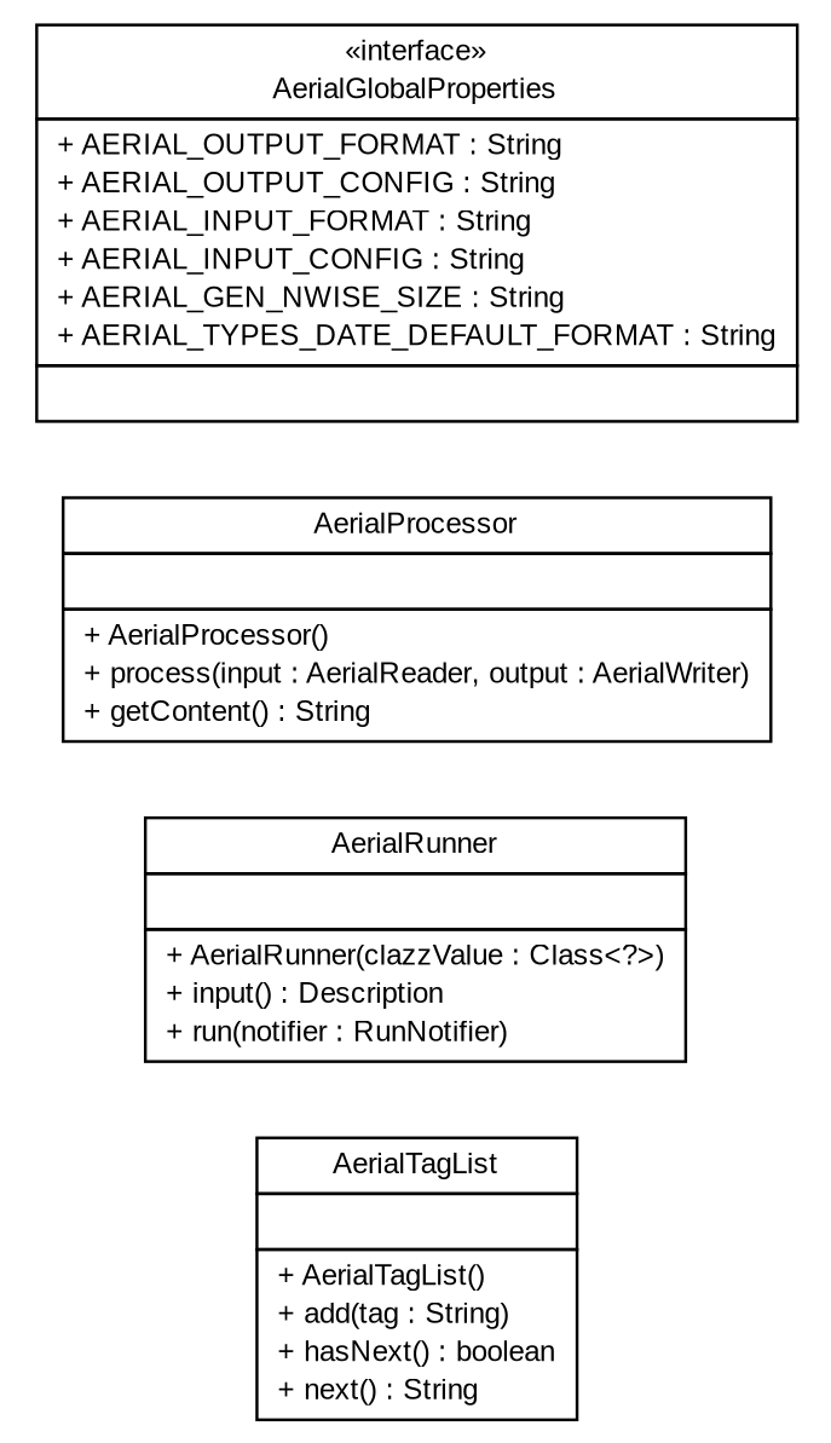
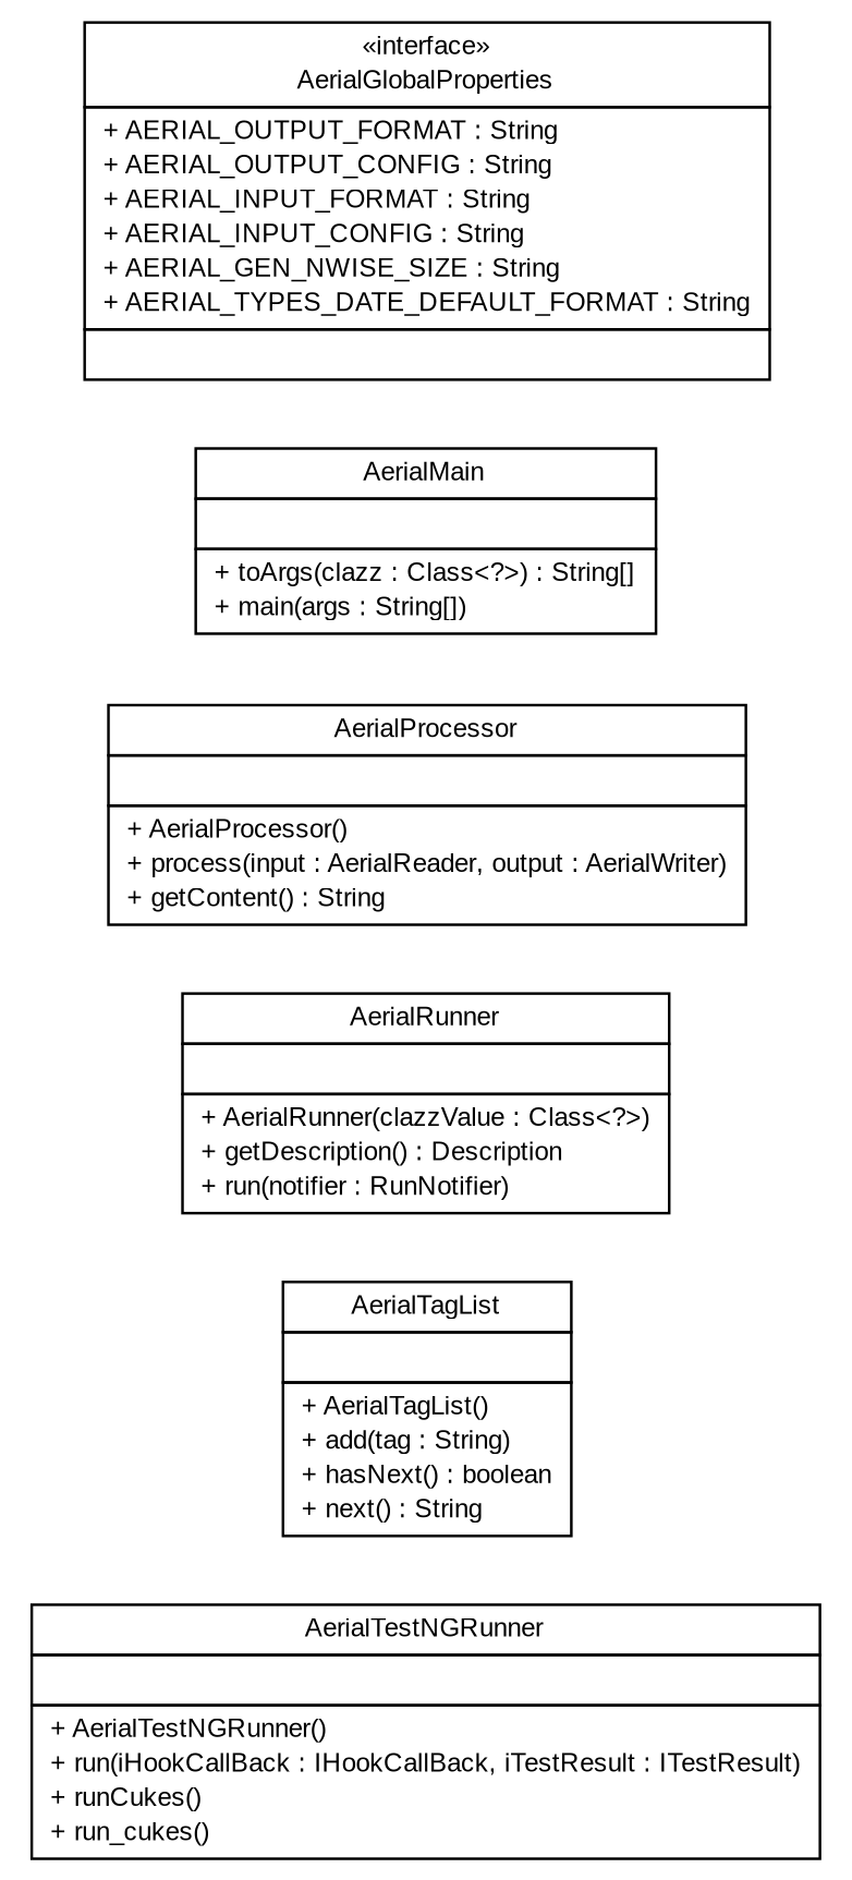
  digraph {
    nodesep=0.25
    ranksep=0.5
    rankdir=LR
    node [fontcolor=black fontname=arial fontsize=10.0 shape=plaintext]
+   n1 [label=<<table title="com.github.mkolisnyk.aerial.core.AerialTestNGRunner" border="0" cellborder="1" cellspacing="0" cellpadding="2" port="p" href="./AerialTestNGRunner.html"> 		<tr><td><table border="0" cellspacing="0" cellpadding="1"> <tr><td align="center" balign="center"> AerialTestNGRunner </td></tr> 		</table></td></tr> 		<tr><td><table border="0" cellspacing="0" cellpadding="1"> <tr><td align="left" balign="left">  </td></tr> 		</table></td></tr> 		<tr><td><table border="0" cellspacing="0" cellpadding="1"> <tr><td align="left" balign="left"> + AerialTestNGRunner() </td></tr> <tr><td align="left" balign="left"> + run(iHookCallBack : IHookCallBack, iTestResult : ITestResult) </td></tr> <tr><td align="left" balign="left"> + runCukes() </td></tr> <tr><td align="left" balign="left"> + run_cukes() </td></tr> 		</table></td></tr> 		</table>>]
    n2 [label=<<table title="com.github.mkolisnyk.aerial.core.AerialTagList" border="0" cellborder="1" cellspacing="0" cellpadding="2" port="p" href="./AerialTagList.html"> 		<tr><td><table border="0" cellspacing="0" cellpadding="1"> <tr><td align="center" balign="center"> AerialTagList </td></tr> 		</table></td></tr> 		<tr><td><table border="0" cellspacing="0" cellpadding="1"> <tr><td align="left" balign="left">  </td></tr> 		</table></td></tr> 		<tr><td><table border="0" cellspacing="0" cellpadding="1"> <tr><td align="left" balign="left"> + AerialTagList() </td></tr> <tr><td align="left" balign="left"> + add(tag : String) </td></tr> <tr><td align="left" balign="left"> + hasNext() : boolean </td></tr> <tr><td align="left" balign="left"> + next() : String </td></tr> 		</table></td></tr> 		</table>>]
-   n3 [label=<<table title="com.github.mkolisnyk.aerial.core.AerialRunner" border="0" cellborder="1" cellspacing="0" cellpadding="2" port="p" href="./AerialRunner.html"> 		<tr><td><table border="0" cellspacing="0" cellpadding="1"> <tr><td align="center" balign="center"> AerialRunner </td></tr> 		</table></td></tr> 		<tr><td><table border="0" cellspacing="0" cellpadding="1"> <tr><td align="left" balign="left">  </td></tr> 		</table></td></tr> 		<tr><td><table border="0" cellspacing="0" cellpadding="1"> <tr><td align="left" balign="left"> + AerialRunner(clazzValue : Class&lt;?&gt;) </td></tr> <tr><td align="left" balign="left"> + input() : Description </td></tr> <tr><td align="left" balign="left"> + run(notifier : RunNotifier) </td></tr> 		</table></td></tr> 		</table>>]
+   n3 [label=<<table title="com.github.mkolisnyk.aerial.core.AerialRunner" border="0" cellborder="1" cellspacing="0" cellpadding="2" port="p" href="./AerialRunner.html"> 		<tr><td><table border="0" cellspacing="0" cellpadding="1"> <tr><td align="center" balign="center"> AerialRunner </td></tr> 		</table></td></tr> 		<tr><td><table border="0" cellspacing="0" cellpadding="1"> <tr><td align="left" balign="left">  </td></tr> 		</table></td></tr> 		<tr><td><table border="0" cellspacing="0" cellpadding="1"> <tr><td align="left" balign="left"> + AerialRunner(clazzValue : Class&lt;?&gt;) </td></tr> <tr><td align="left" balign="left"> + getDescription() : Description </td></tr> <tr><td align="left" balign="left"> + run(notifier : RunNotifier) </td></tr> 		</table></td></tr> 		</table>>]
    n4 [label=<<table title="com.github.mkolisnyk.aerial.core.AerialProcessor" border="0" cellborder="1" cellspacing="0" cellpadding="2" port="p" href="./AerialProcessor.html"> 		<tr><td><table border="0" cellspacing="0" cellpadding="1"> <tr><td align="center" balign="center"> AerialProcessor </td></tr> 		</table></td></tr> 		<tr><td><table border="0" cellspacing="0" cellpadding="1"> <tr><td align="left" balign="left">  </td></tr> 		</table></td></tr> 		<tr><td><table border="0" cellspacing="0" cellpadding="1"> <tr><td align="left" balign="left"> + AerialProcessor() </td></tr> <tr><td align="left" balign="left"> + process(input : AerialReader, output : AerialWriter) </td></tr> <tr><td align="left" balign="left"> + getContent() : String </td></tr> 		</table></td></tr> 		</table>>]
+   n5 [label=<<table title="com.github.mkolisnyk.aerial.core.AerialMain" border="0" cellborder="1" cellspacing="0" cellpadding="2" port="p" href="./AerialMain.html"> 		<tr><td><table border="0" cellspacing="0" cellpadding="1"> <tr><td align="center" balign="center"> AerialMain </td></tr> 		</table></td></tr> 		<tr><td><table border="0" cellspacing="0" cellpadding="1"> <tr><td align="left" balign="left">  </td></tr> 		</table></td></tr> 		<tr><td><table border="0" cellspacing="0" cellpadding="1"> <tr><td align="left" balign="left"> + toArgs(clazz : Class&lt;?&gt;) : String[] </td></tr> <tr><td align="left" balign="left"> + main(args : String[]) </td></tr> 		</table></td></tr> 		</table>>]
    n6 [label=<<table title="com.github.mkolisnyk.aerial.core.AerialGlobalProperties" border="0" cellborder="1" cellspacing="0" cellpadding="2" port="p" href="./AerialGlobalProperties.html"> 		<tr><td><table border="0" cellspacing="0" cellpadding="1"> <tr><td align="center" balign="center"> &#171;interface&#187; </td></tr> <tr><td align="center" balign="center"> AerialGlobalProperties </td></tr> 		</table></td></tr> 		<tr><td><table border="0" cellspacing="0" cellpadding="1"> <tr><td align="left" balign="left"> + AERIAL_OUTPUT_FORMAT : String </td></tr> <tr><td align="left" balign="left"> + AERIAL_OUTPUT_CONFIG : String </td></tr> <tr><td align="left" balign="left"> + AERIAL_INPUT_FORMAT : String </td></tr> <tr><td align="left" balign="left"> + AERIAL_INPUT_CONFIG : String </td></tr> <tr><td align="left" balign="left"> + AERIAL_GEN_NWISE_SIZE : String </td></tr> <tr><td align="left" balign="left"> + AERIAL_TYPES_DATE_DEFAULT_FORMAT : String </td></tr> 		</table></td></tr> 		<tr><td><table border="0" cellspacing="0" cellpadding="1"> <tr><td align="left" balign="left">  </td></tr> 		</table></td></tr> 		</table>>]
  }
